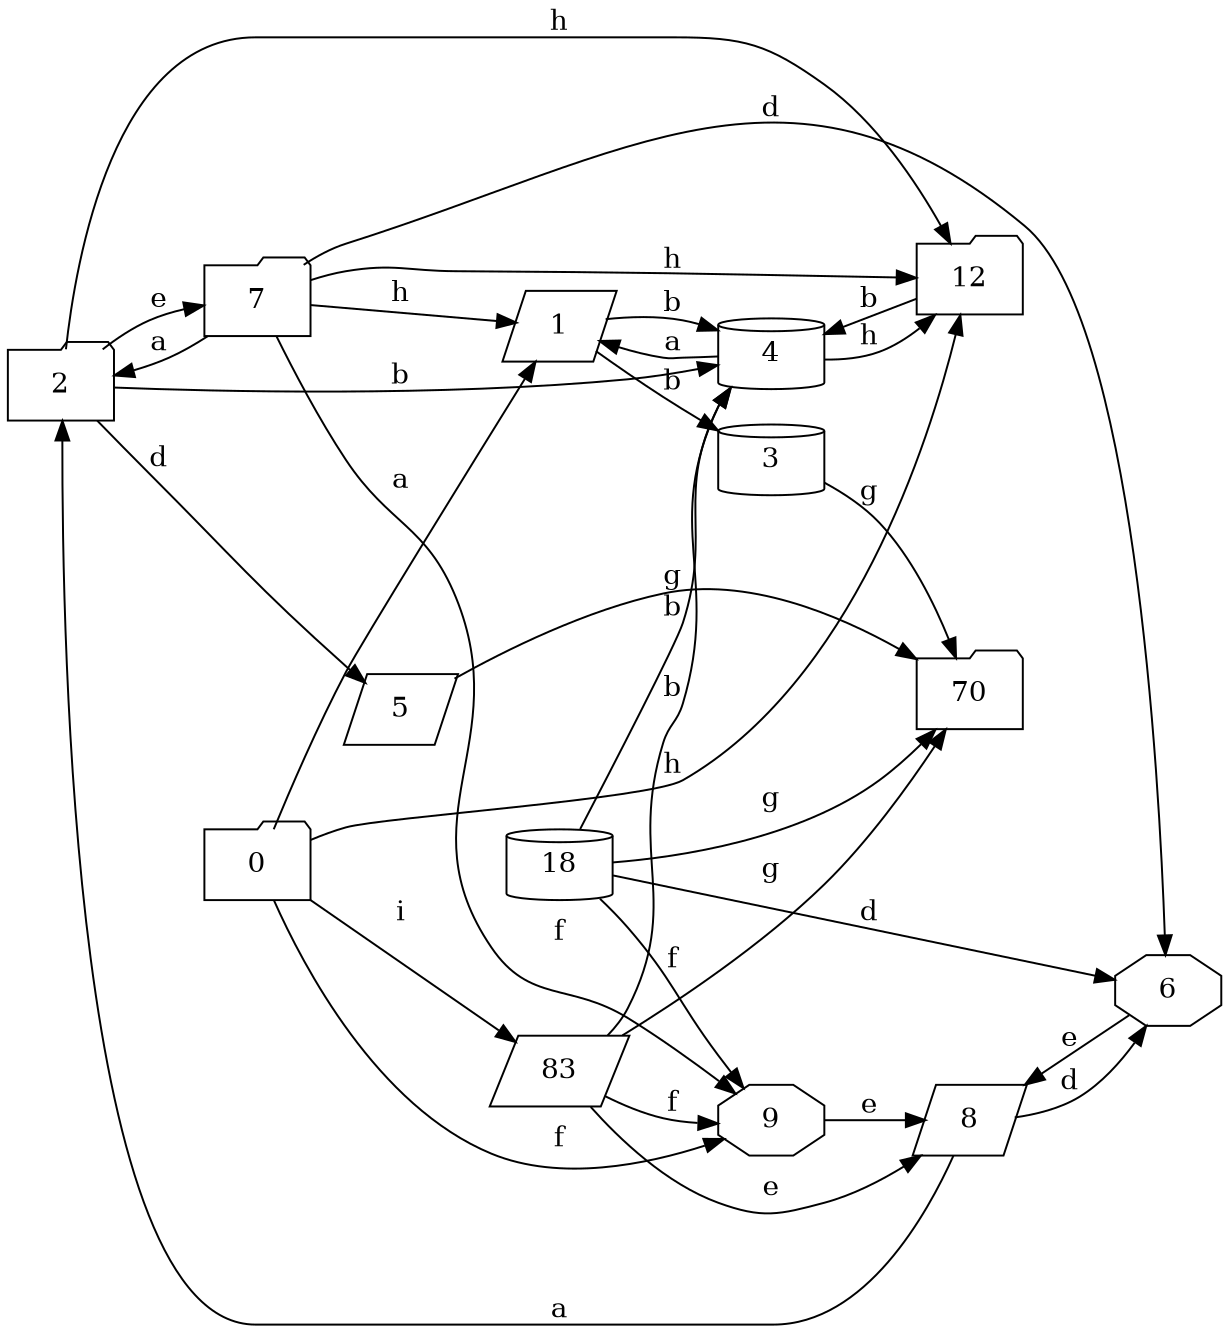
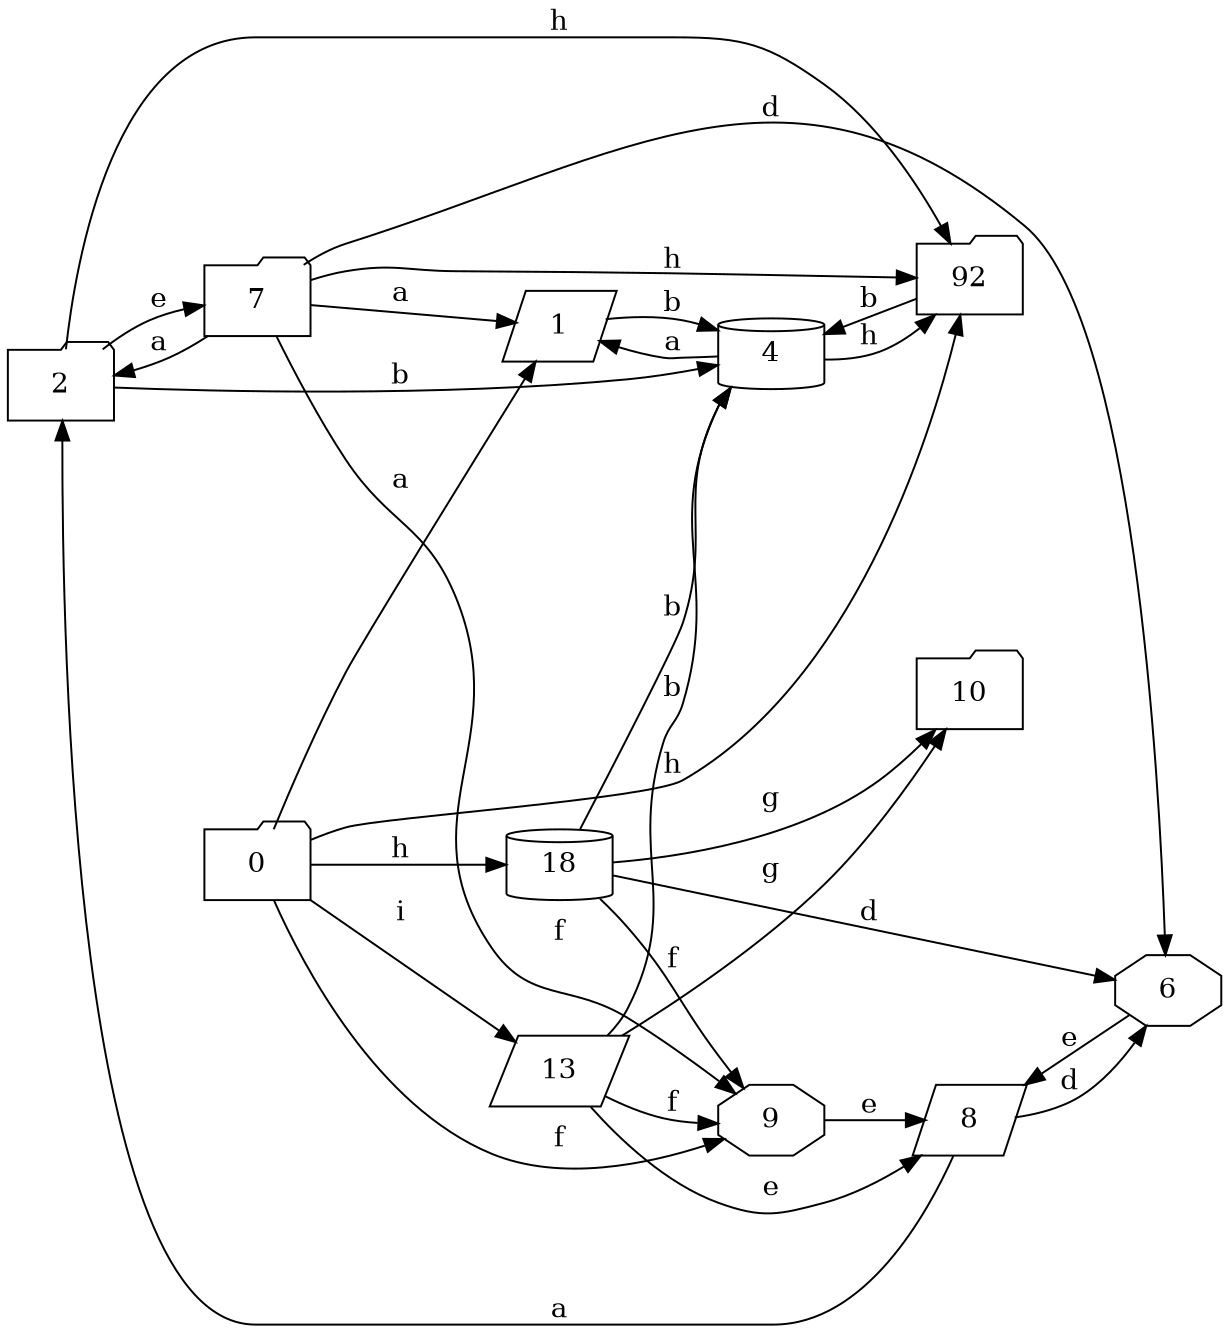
  strict digraph {
    rankdir=LR
    node [shape=folder]
    1 [shape=parallelogram]
-   3 [shape=cylinder]
    4 [shape=cylinder]
-   10 [label=70]
-   12
+   10
+   12 [label=92]
    2
-   5 [shape=parallelogram]
    7
    6 [shape=octagon]
    9 [shape=octagon]
    8 [shape=parallelogram]
    0
    n13 [label=18 shape=cylinder]
-   13 [shape=parallelogram label=83]
-   1 -> 3 [label=b]
+   13 [shape=parallelogram]
    1 -> 4 [label=b]
-   3 -> 10 [label=g]
    4 -> 1 [label=a]
    4 -> 12 [label=h]
    12 -> 4 [label=b]
    2 -> 4 [label=b]
    2 -> 12 [label=h]
-   2 -> 5 [label=d]
    2 -> 7 [label=e]
-   5 -> 10 [label=g]
-   7 -> 1 [label=h]
+   7 -> 1 [label=a]
    7 -> 12 [label=h]
    7 -> 2 [label=a]
    7 -> 6 [label=d]
    7 -> 9 [label=f]
    6 -> 8 [label=e]
    9 -> 8 [label=e]
    8 -> 2 [label=a]
    8 -> 6 [label=d]
    0 -> 1 [label=a]
    0 -> 12 [label=h]
    0 -> 9 [label=f]
+   0 -> n13 [label=h]
    0 -> 13 [label=i]
    n13 -> 4 [label=b]
    n13 -> 10 [label=g]
    n13 -> 6 [label=d]
    n13 -> 9 [label=f]
    13 -> 4 [label=b]
    13 -> 10 [label=g]
    13 -> 9 [label=f]
    13 -> 8 [label=e]
  }
